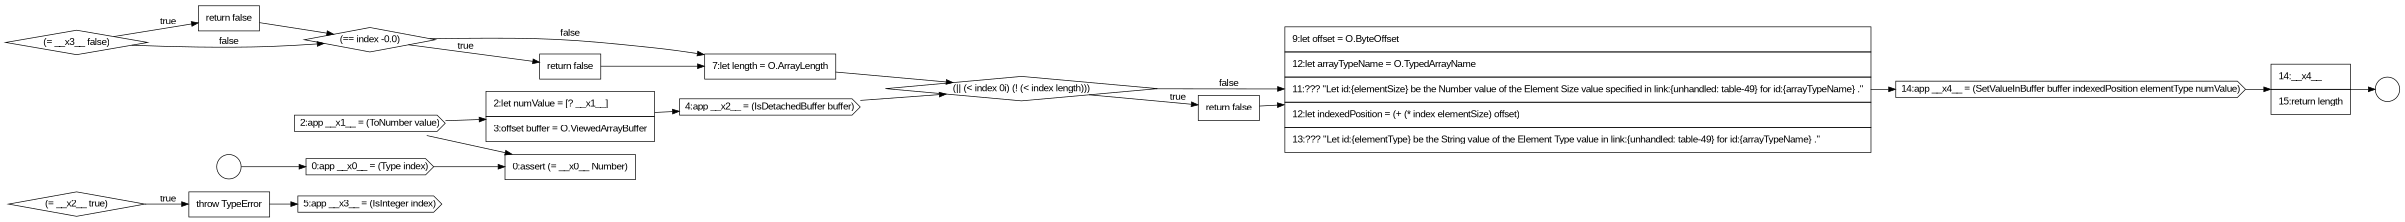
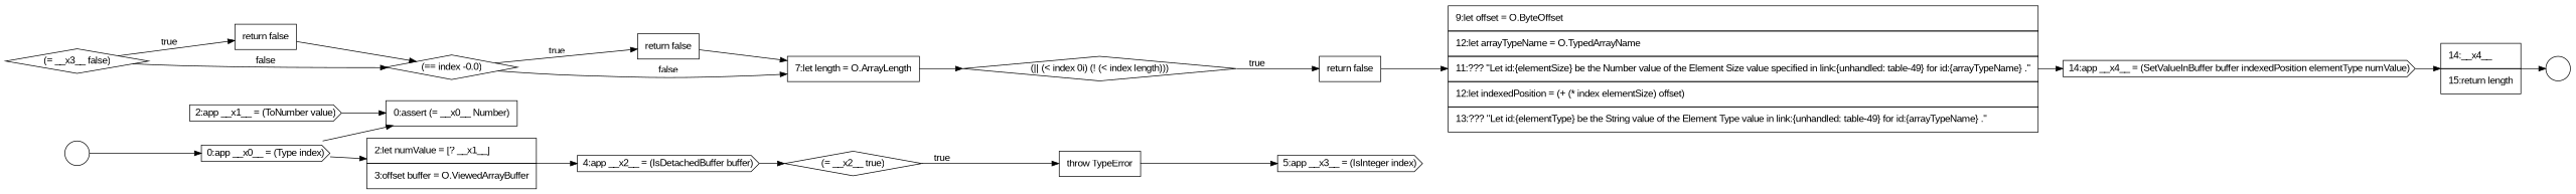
  digraph {
    fontname="Liberation Sans"
    rankdir=LR
    node [color=black fillcolor=white fontname="Liberation Sans" shape=none style=filled]
    edge [color=black fontname="Liberation Sans"]
    n1 [label=<<font color="black">5:app __x3__ = (IsInteger index)</font>> shape=cds]
    n2 [label=<<font color="black">(= __x3__ false)</font>> shape=diamond]
    n3 [label=<<font color="black">     <table border="0" cellborder="1" cellspacing="0" cellpadding="10">       <tr><td align="left">return false</td></tr>     </table>   </font>> margin=0]
    n4 [label=<<font color="black">(== index -0.0)</font>> shape=diamond]
    n5 [label=<<font color="black">     <table border="0" cellborder="1" cellspacing="0" cellpadding="10">       <tr><td align="left">return false</td></tr>     </table>   </font>> margin=0]
    n6 [label=<<font color="black">     <table border="0" cellborder="1" cellspacing="0" cellpadding="10">       <tr><td align="left">7:let length = O.ArrayLength</td></tr>     </table>   </font>> margin=0]
    n7 [label=<<font color="black">(|| (&lt; index 0i) (! (&lt; index length)))</font>> shape=diamond]
    n8 [label=<<font color="black">     <table border="0" cellborder="1" cellspacing="0" cellpadding="10">       <tr><td align="left">14:__x4__</td></tr>       <tr><td align="left">15:return length</td></tr>     </table>   </font>> margin=0]
    n9 [label=" " shape=circle]
    n10 [label=<<font color="black">4:app __x2__ = (IsDetachedBuffer buffer)</font>> shape=cds]
    n11 [label=<<font color="black">(= __x2__ true)</font>> shape=diamond]
    n12 [label=<<font color="black">     <table border="0" cellborder="1" cellspacing="0" cellpadding="10">       <tr><td align="left">throw TypeError</td></tr>     </table>   </font>> margin=0]
    n13 [label=<<font color="black">     <table border="0" cellborder="1" cellspacing="0" cellpadding="10">       <tr><td align="left">0:assert (= __x0__ Number)</td></tr>     </table>   </font>> margin=0]
    n14 [label=<<font color="black">2:app __x1__ = (ToNumber value)</font>> shape=cds]
    n15 [label=<<font color="black">     <table border="0" cellborder="1" cellspacing="0" cellpadding="10">       <tr><td align="left">2:let numValue = [? __x1__]</td></tr>       <tr><td align="left">3:offset buffer = O.ViewedArrayBuffer</td></tr>     </table>   </font>> margin=0]
    n16 [label=<<font color="black">     <table border="0" cellborder="1" cellspacing="0" cellpadding="10">       <tr><td align="left">9:let offset = O.ByteOffset</td></tr>       <tr><td align="left">12:let arrayTypeName = O.TypedArrayName</td></tr>       <tr><td align="left">11:??? &quot;Let id:{elementSize} be the Number value of the Element Size value specified in link:{unhandled: table-49} for id:{arrayTypeName} .&quot;</td></tr>       <tr><td align="left">12:let indexedPosition = (+ (* index elementSize) offset)</td></tr>       <tr><td align="left">13:??? &quot;Let id:{elementType} be the String value of the Element Type value in link:{unhandled: table-49} for id:{arrayTypeName} .&quot;</td></tr>     </table>   </font>> margin=0]
    n17 [label=<<font color="black">14:app __x4__ = (SetValueInBuffer buffer indexedPosition elementType numValue)</font>> shape=cds]
    n18 [label=" " shape=circle]
    n19 [label=<<font color="black">0:app __x0__ = (Type index)</font>> shape=cds]
    n20 [label=<<font color="black">     <table border="0" cellborder="1" cellspacing="0" cellpadding="10">       <tr><td align="left">return false</td></tr>     </table>   </font>> margin=0]
    n2 -> n3 [label=<<font color="black">true</font>>]
    n2 -> n4 [label=<<font color="black">false</font>>]
    n3 -> n4
    n4 -> n5 [label=<<font color="black">true</font>>]
    n4 -> n6 [label=<<font color="black">false</font>>]
    n5 -> n6
    n6 -> n7
-   n7 -> n16 [label=<<font color="black">false</font>>]
    n7 -> n20 [label=<<font color="black">true</font>>]
    n8 -> n9
-   n10 -> n7
+   n10 -> n11
    n11 -> n12 [label=<<font color="black">true</font>>]
    n12 -> n1
    n14 -> n13
-   n14 -> n15
+   n19 -> n15
    n15 -> n10
    n16 -> n17
    n17 -> n8
    n18 -> n19
    n19 -> n13
    n20 -> n16
  }
